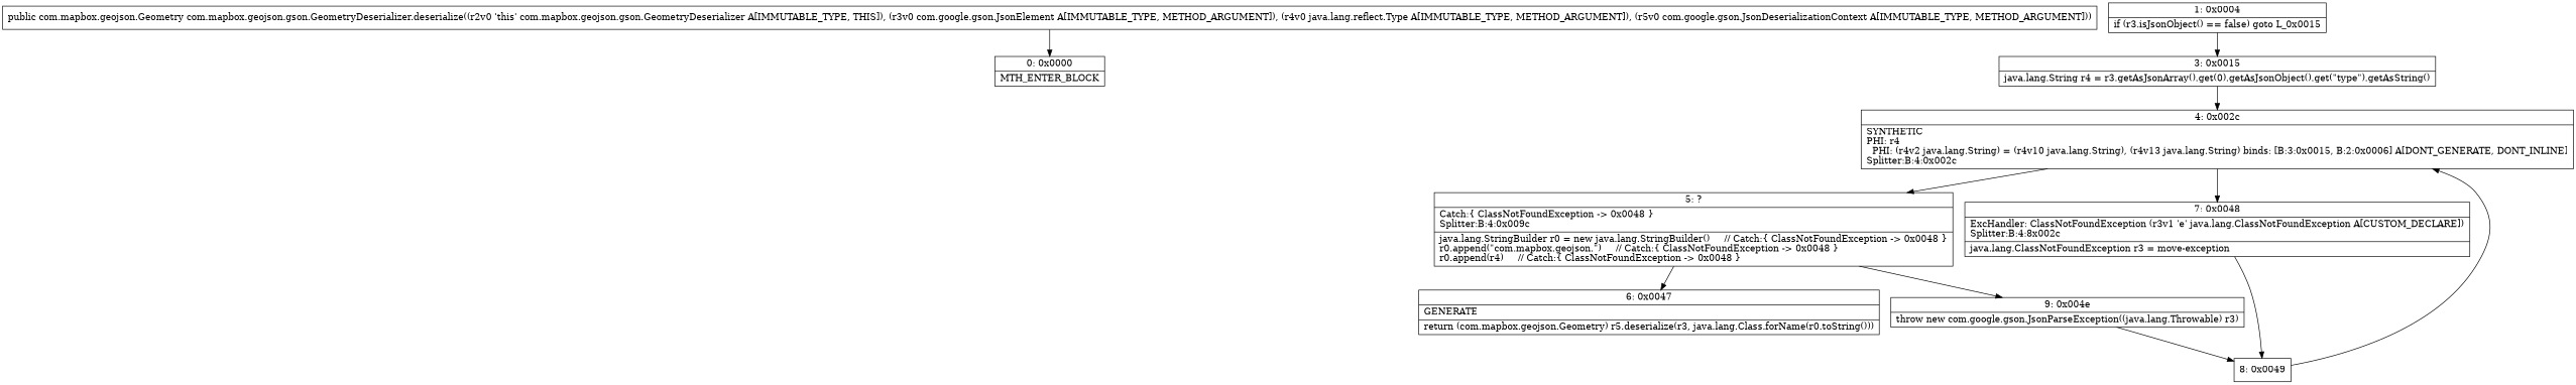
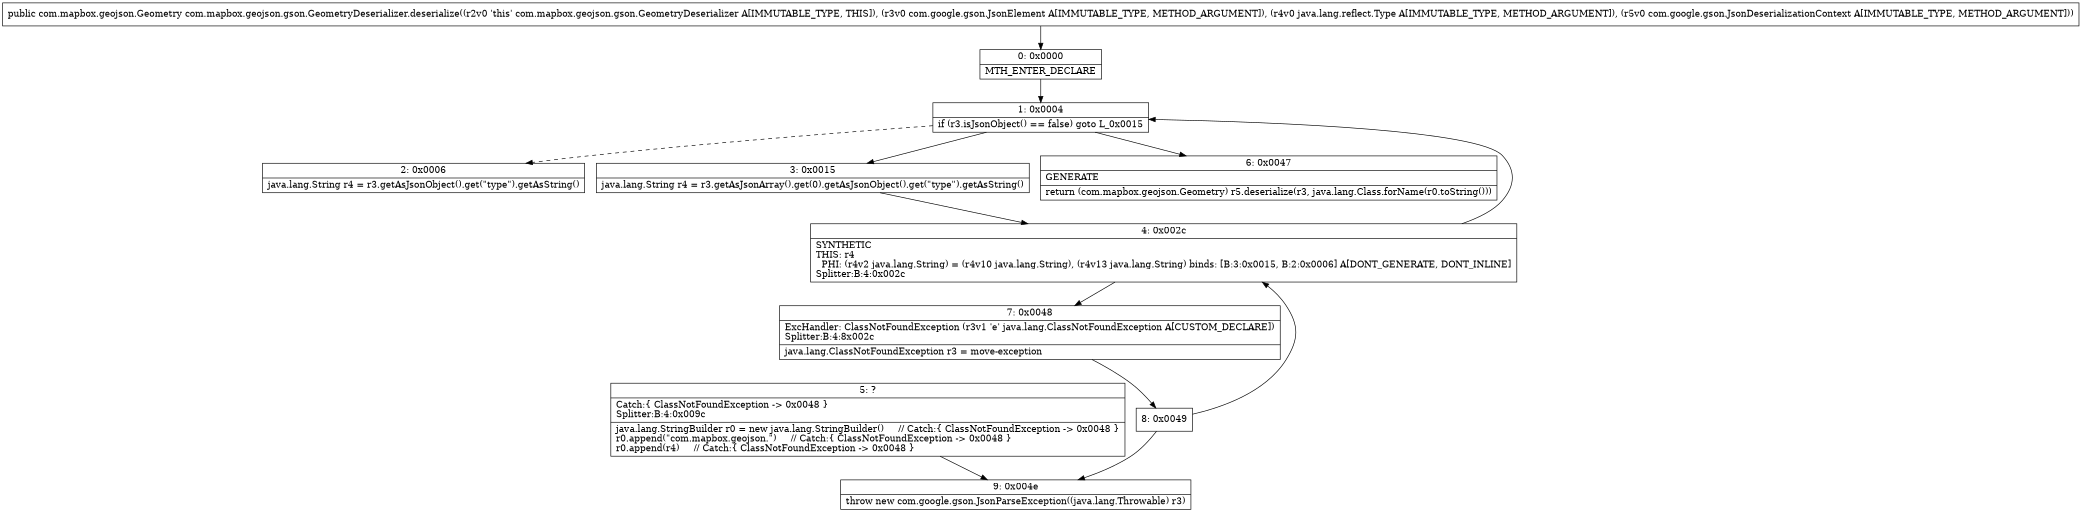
  digraph {
    node [shape=record]
-   n1 [label="{0\:\ 0x0000|MTH_ENTER_BLOCK\l}"]
+   n1 [label="{0\:\ 0x0000|MTH_ENTER_DECLARE\l}"]
    n2 [label="{1\:\ 0x0004|if (r3.isJsonObject() == false) goto L_0x0015\l}"]
+   n3 [label="{2\:\ 0x0006|java.lang.String r4 = r3.getAsJsonObject().get(\"type\").getAsString()\l}"]
    n4 [label="{3\:\ 0x0015|java.lang.String r4 = r3.getAsJsonArray().get(0).getAsJsonObject().get(\"type\").getAsString()\l}"]
-   n5 [label="{4\:\ 0x002c|SYNTHETIC\lPHI: r4 \l  PHI: (r4v2 java.lang.String) = (r4v10 java.lang.String), (r4v13 java.lang.String) binds: [B:3:0x0015, B:2:0x0006] A[DONT_GENERATE, DONT_INLINE]\lSplitter:B:4:0x002c\l}"]
+   n5 [label="{4\:\ 0x002c|SYNTHETIC\lTHIS: r4 \l  PHI: (r4v2 java.lang.String) = (r4v10 java.lang.String), (r4v13 java.lang.String) binds: [B:3:0x0015, B:2:0x0006] A[DONT_GENERATE, DONT_INLINE]\lSplitter:B:4:0x002c\l}"]
    n6 [label="{5\:\ ?|Catch:\{ ClassNotFoundException \-\> 0x0048 \}\lSplitter:B:4:0x009c\l|java.lang.StringBuilder r0 = new java.lang.StringBuilder()     \/\/ Catch:\{ ClassNotFoundException \-\> 0x0048 \}\lr0.append(\"com.mapbox.geojson.\")     \/\/ Catch:\{ ClassNotFoundException \-\> 0x0048 \}\lr0.append(r4)     \/\/ Catch:\{ ClassNotFoundException \-\> 0x0048 \}\l}"]
    n7 [label="{7\:\ 0x0048|ExcHandler: ClassNotFoundException (r3v1 'e' java.lang.ClassNotFoundException A[CUSTOM_DECLARE])\lSplitter:B:4:8x002c\l|java.lang.ClassNotFoundException r3 = move\-exception\l}"]
    n8 [label="{6\:\ 0x0047|GENERATE\l|return (com.mapbox.geojson.Geometry) r5.deserialize(r3, java.lang.Class.forName(r0.toString()))\l}"]
    n9 [label="{9\:\ 0x004e|throw new com.google.gson.JsonParseException((java.lang.Throwable) r3)\l}"]
    n10 [label="{8\:\ 0x0049}"]
    n11 [label="{public com.mapbox.geojson.Geometry com.mapbox.geojson.gson.GeometryDeserializer.deserialize((r2v0 'this' com.mapbox.geojson.gson.GeometryDeserializer A[IMMUTABLE_TYPE, THIS]), (r3v0 com.google.gson.JsonElement A[IMMUTABLE_TYPE, METHOD_ARGUMENT]), (r4v0 java.lang.reflect.Type A[IMMUTABLE_TYPE, METHOD_ARGUMENT]), (r5v0 com.google.gson.JsonDeserializationContext A[IMMUTABLE_TYPE, METHOD_ARGUMENT])) }"]
+   n1 -> n2
+   n2 -> n3 [style=dashed]
    n2 -> n4
    n4 -> n5
-   n5 -> n6
+   n5 -> n2
    n5 -> n7
-   n6 -> n8
+   n2 -> n8
    n6 -> n9
    n7 -> n10
    n10 -> n5
-   n9 -> n10
+   n10 -> n9
    n11 -> n1
  }
